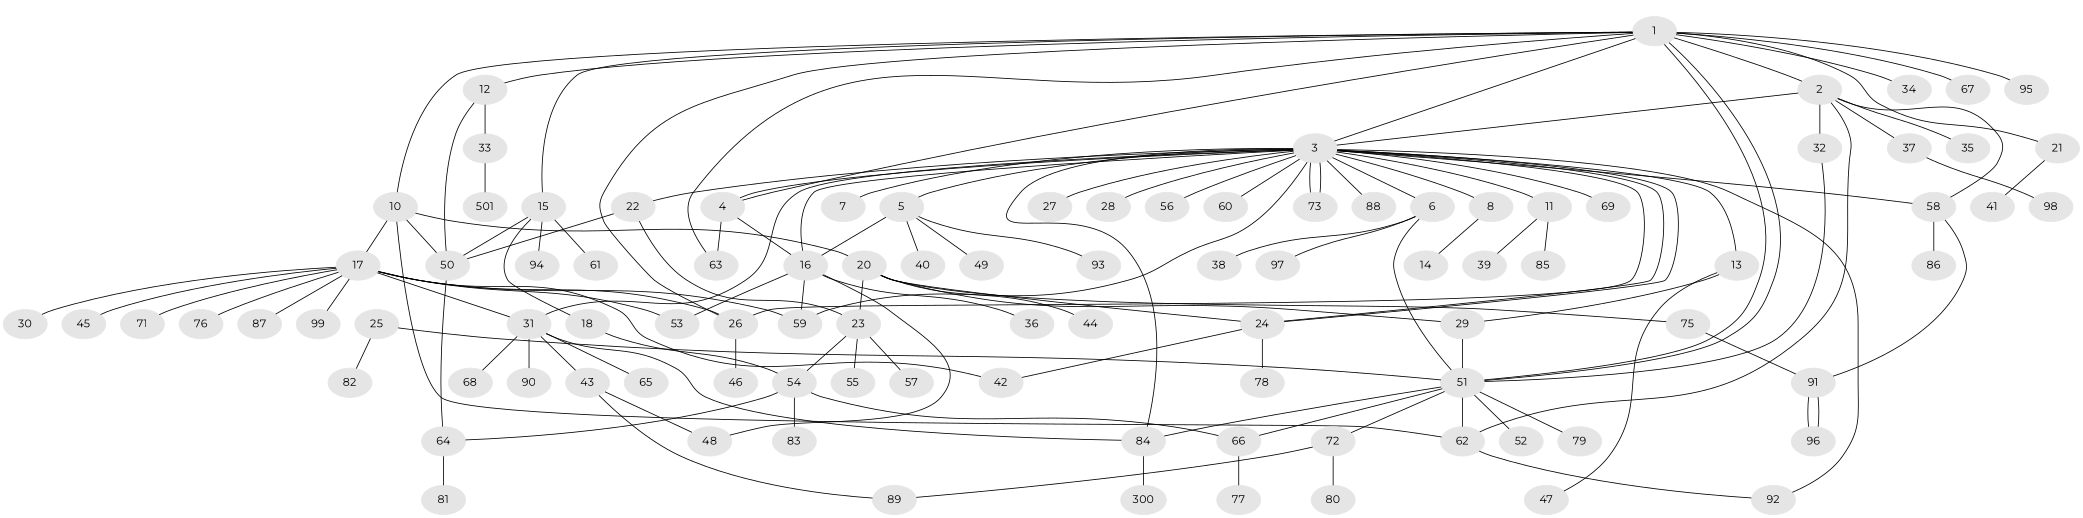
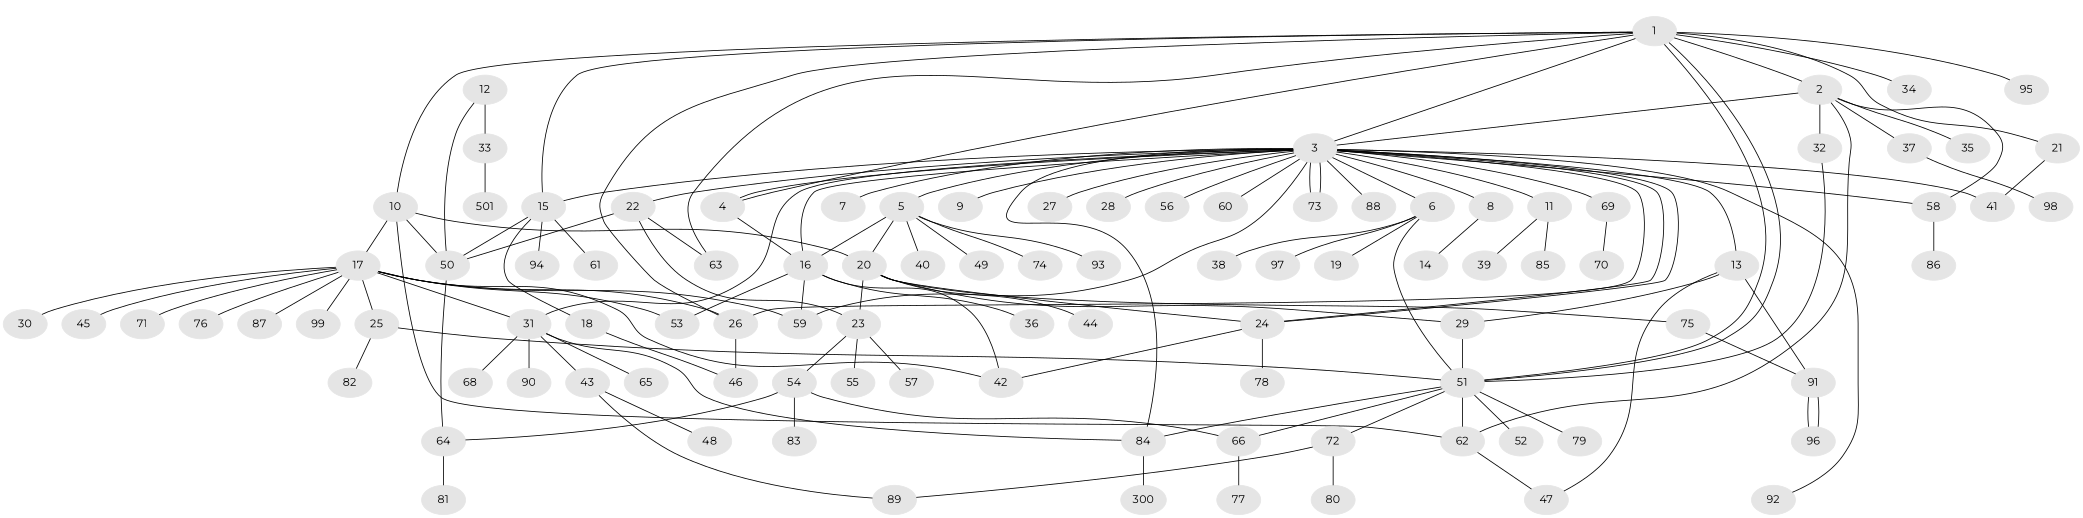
  graph {
    fontname=Montserrat
    node [color=gray90 fontname=Montserrat style=filled]
    edge [fontname=Montserrat]
    1
    2
    3
    4
    10
    12
    15
    21
    26
    34
    51
    63
-   67
    95
    32
    35
    37
    58
    62
    5
    6
    7
    8
+   9
    11
    13
    16
    22
    24
    27
    28
    31
    41
    56
    59
    60
    69
    73
    84
    88
    92
    20
    17
    50
    33
    18
    61
    94
    46
    52
    66
    72
    79
    98
    86
    91
    40
    49
+   74
    93
+   19
    38
    97
    14
    39
    85
    29
    47
    36
    48
    53
    23
    42
    78
    43
    65
    68
    90
+   70
    n80 [label=300]
    44
    75
    25
    30
    45
    71
    76
    87
    99
    64
    n91 [label=501]
    54
    82
    83
    55
    57
    89
    81
    77
    80
    96
    1 -- 2
    1 -- 3
    1 -- 4
    1 -- 10
-   1 -- 12
    1 -- 15
    1 -- 21
    1 -- 26
    1 -- 34
    1 -- 51
    1 -- 51
    1 -- 63
-   1 -- 67
    1 -- 95
    2 -- 3
    2 -- 32
    2 -- 35
    2 -- 37
    2 -- 58
    2 -- 62
    3 -- 4
+   3 -- 15
    3 -- 26
    3 -- 58
    3 -- 5
    3 -- 6
    3 -- 7
    3 -- 8
+   3 -- 9
    3 -- 11
    3 -- 13
    3 -- 16
    3 -- 22
    3 -- 24
    3 -- 24
    3 -- 27
    3 -- 28
    3 -- 31
+   3 -- 41
    3 -- 56
    3 -- 59
    3 -- 60
    3 -- 69
    3 -- 73
    3 -- 73
    3 -- 84
    3 -- 88
    3 -- 92
-   4 -- 63
+   22 -- 63
    4 -- 16
    10 -- 62
    10 -- 20
    10 -- 17
    10 -- 50
    12 -- 50
    12 -- 33
    15 -- 50
    15 -- 18
    15 -- 61
    15 -- 94
    21 -- 41
    26 -- 46
    51 -- 62
    51 -- 84
    51 -- 52
    51 -- 66
    51 -- 72
    51 -- 79
    32 -- 51
    37 -- 98
    58 -- 86
-   58 -- 91
-   62 -- 92
+   13 -- 91
+   62 -- 47
    5 -- 16
+   5 -- 20
    5 -- 40
    5 -- 49
+   5 -- 74
    5 -- 93
    6 -- 51
+   6 -- 19
    6 -- 38
    6 -- 97
    8 -- 14
    11 -- 39
    11 -- 85
    13 -- 29
    13 -- 47
    16 -- 59
    16 -- 36
-   16 -- 48
+   16 -- 42
    16 -- 53
    22 -- 50
    22 -- 23
    24 -- 42
    24 -- 78
    31 -- 84
    31 -- 43
    31 -- 65
    31 -- 68
    31 -- 90
+   69 -- 70
    84 -- n80
    20 -- 24
    20 -- 29
    20 -- 23
    20 -- 44
    20 -- 75
    17 -- 26
    17 -- 31
    17 -- 59
    17 -- 53
    17 -- 42
+   17 -- 25
    17 -- 30
    17 -- 45
    17 -- 71
    17 -- 76
    17 -- 87
    17 -- 99
    50 -- 64
    33 -- n91
-   18 -- 54
+   18 -- 46
    66 -- 77
    72 -- 89
    72 -- 80
    91 -- 96
    91 -- 96
    29 -- 51
    23 -- 54
    23 -- 55
    23 -- 57
    43 -- 48
    43 -- 89
    75 -- 91
    25 -- 51
    25 -- 82
    64 -- 81
    54 -- 66
    54 -- 64
    54 -- 83
  }
